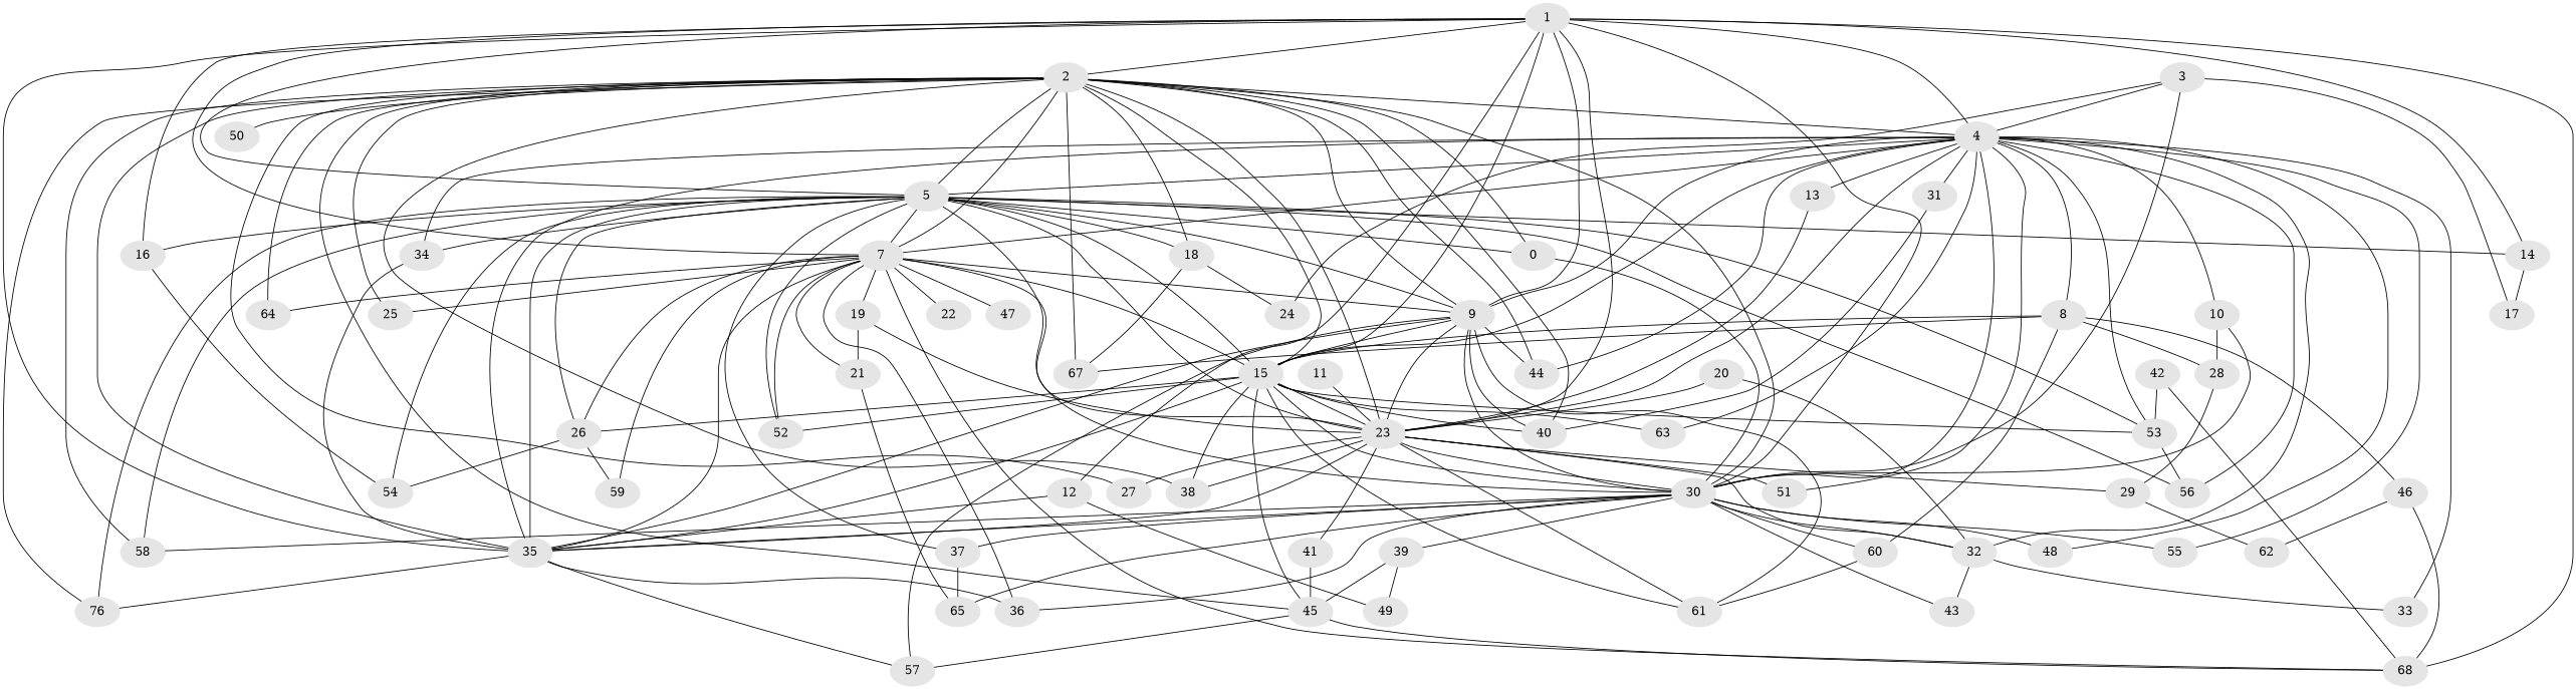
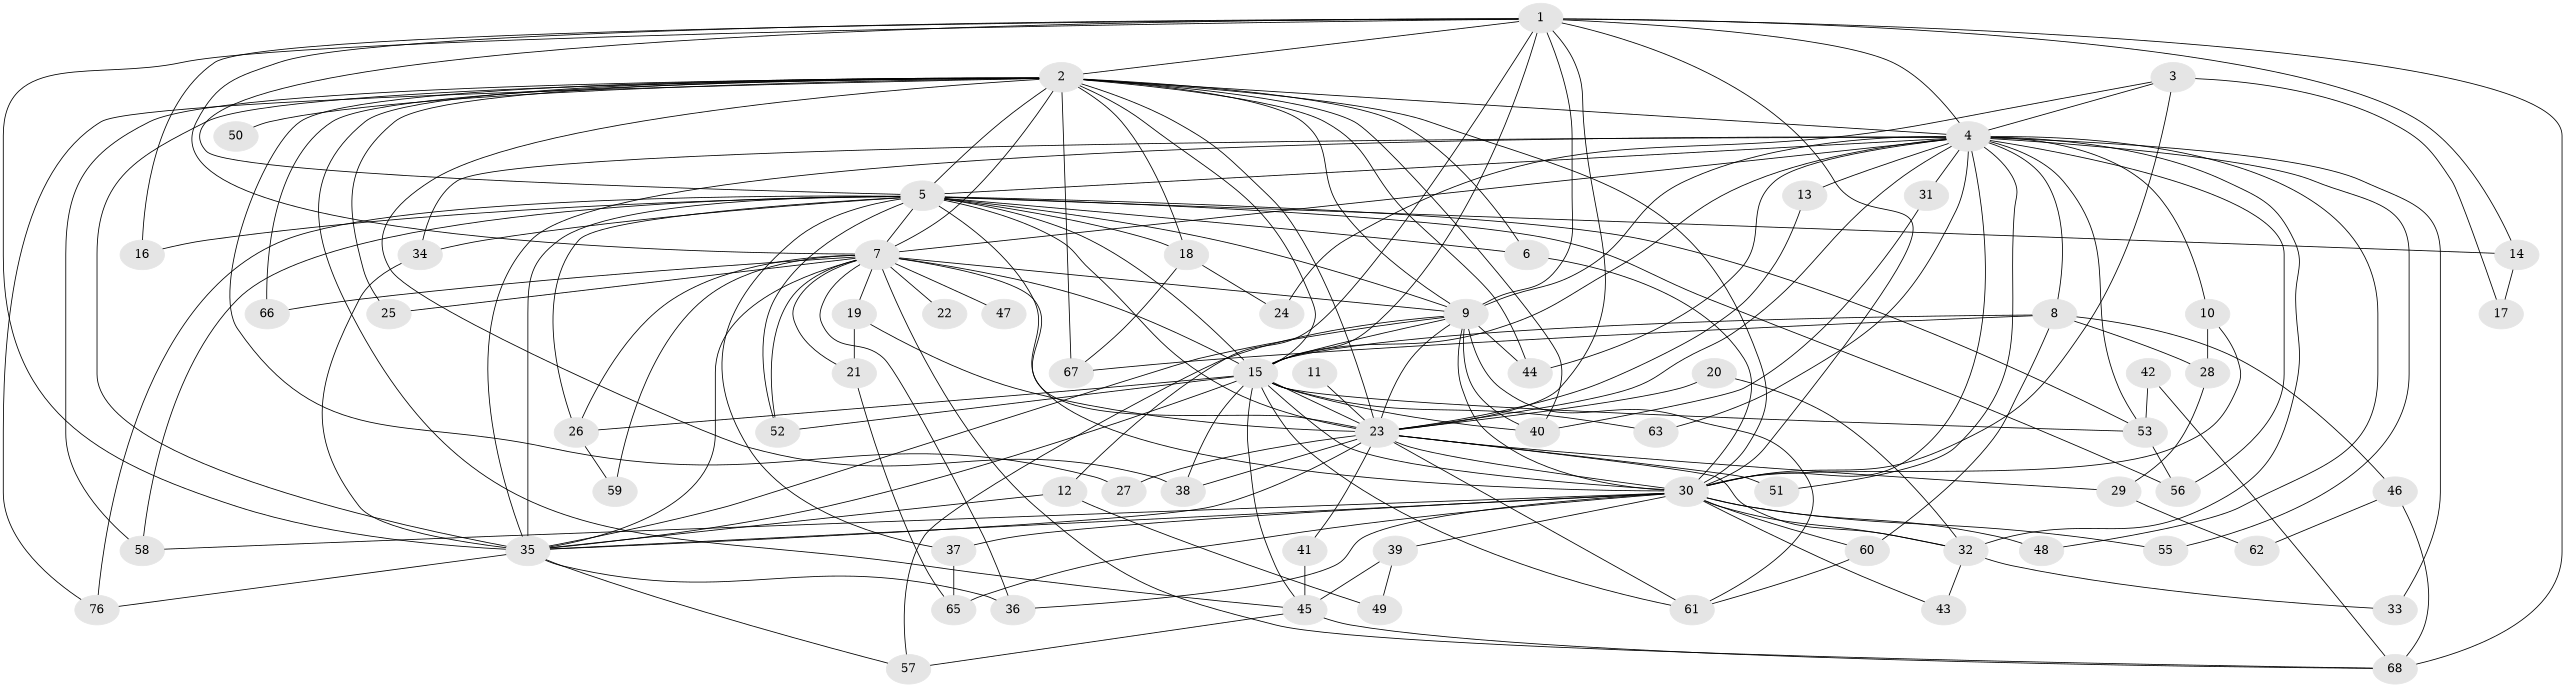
  graph {
    node [color=gray90 style=filled]
    edge [weight=1.0]
    1
    2
    4
    5
    7
    9
    12
    14
    15
    16
    23
    30
    35
    68
-   6 [label=0]
+   6
    18
    25
    27
    38
    40
    44
    45
    50
    58
-   64
+   64 [label=66]
    n26 [label=76]
    67
    8
    10
    13
    31
    32
    33
    34
    48
    51
    53
    55
    56
    63
    26
    37
    52
-   54
    19
    21
    22
    36
    47
    59
    57
    61
    49
    17
    29
    41
    60
    65
    39
    43
    24
    3
    28
    46
    62
    11
    20
    42
    1 -- 2
    1 -- 4 [weight=2.0]
    1 -- 5
    1 -- 7
    1 -- 9
    1 -- 12
    1 -- 14
    1 -- 15
    1 -- 16
    1 -- 23
    1 -- 30
    1 -- 35 [weight=2.0]
    1 -- 68 [weight=2.0]
    2 -- 4
    2 -- 5
    2 -- 7
    2 -- 9
    2 -- 15
    2 -- 23
    2 -- 30
    2 -- 35
    2 -- 6
    2 -- 18
    2 -- 25
    2 -- 27
    2 -- 38
    2 -- 40
    2 -- 44
    2 -- 45
    2 -- 50
    2 -- 58
    2 -- 64
    2 -- n26
    2 -- 67
    4 -- 5
    4 -- 7
    4 -- 9
    4 -- 15
    4 -- 23
    4 -- 30 [weight=2.0]
    4 -- 35
    4 -- 44
    4 -- 8
    4 -- 10
    4 -- 13
    4 -- 31
    4 -- 32
    4 -- 33
    4 -- 34
    4 -- 48
    4 -- 51
    4 -- 53
    4 -- 55
    4 -- 56
    4 -- 63
    5 -- 7 [weight=2.0]
    5 -- 9
    5 -- 14
    5 -- 15 [weight=2.0]
    5 -- 16
    5 -- 23
    5 -- 30
    5 -- 35
    5 -- 6
    5 -- 18
    5 -- 58
    5 -- n26
    5 -- 34
    5 -- 53
    5 -- 56
    5 -- 26
    5 -- 37
    5 -- 52
-   5 -- 54
    7 -- 9
    7 -- 15
    7 -- 23
    7 -- 35
    7 -- 68
    7 -- 25
    7 -- 64
    7 -- 26
    7 -- 52
    7 -- 19
    7 -- 21
    7 -- 22
    7 -- 36
    7 -- 47
    7 -- 59
    9 -- 15 [weight=2.0]
    9 -- 23
    9 -- 30
    9 -- 35 [weight=2.0]
    9 -- 40
    9 -- 44
    9 -- 57
    9 -- 61
    12 -- 35
    12 -- 49
    14 -- 17
    15 -- 23
    15 -- 30
    15 -- 35
    15 -- 38
    15 -- 40
    15 -- 45
    15 -- 53
    15 -- 63
    15 -- 26
    15 -- 52
    15 -- 61
-   16 -- 54
    23 -- 30 [weight=2.0]
    23 -- 35
    23 -- 27
    23 -- 38
    23 -- 32
    23 -- 51
    23 -- 61
    23 -- 29
    23 -- 41
    30 -- 35
    30 -- 58
    30 -- 32
    30 -- 48
    30 -- 55
    30 -- 37
    30 -- 36
    30 -- 60
    30 -- 65
    30 -- 39
    30 -- 43
    35 -- n26
    35 -- 36
    35 -- 57
    6 -- 30
    18 -- 67
    18 -- 24
    45 -- 68
    45 -- 57
    8 -- 15
    8 -- 67
    8 -- 60
    8 -- 28
    8 -- 46
    10 -- 30
    10 -- 28
    13 -- 23
    31 -- 40
    32 -- 33
    32 -- 43
    34 -- 35
    53 -- 56
-   26 -- 54
    26 -- 59
    37 -- 65
    19 -- 23
    19 -- 21
    21 -- 65
    29 -- 62
    41 -- 45
    60 -- 61
    39 -- 45 [weight=2.0]
    39 -- 49
    3 -- 4
    3 -- 30
    3 -- 17
    3 -- 24
    28 -- 29
    46 -- 68
    46 -- 62
    11 -- 23
    20 -- 23
    20 -- 32
    42 -- 68
    42 -- 53
  }
